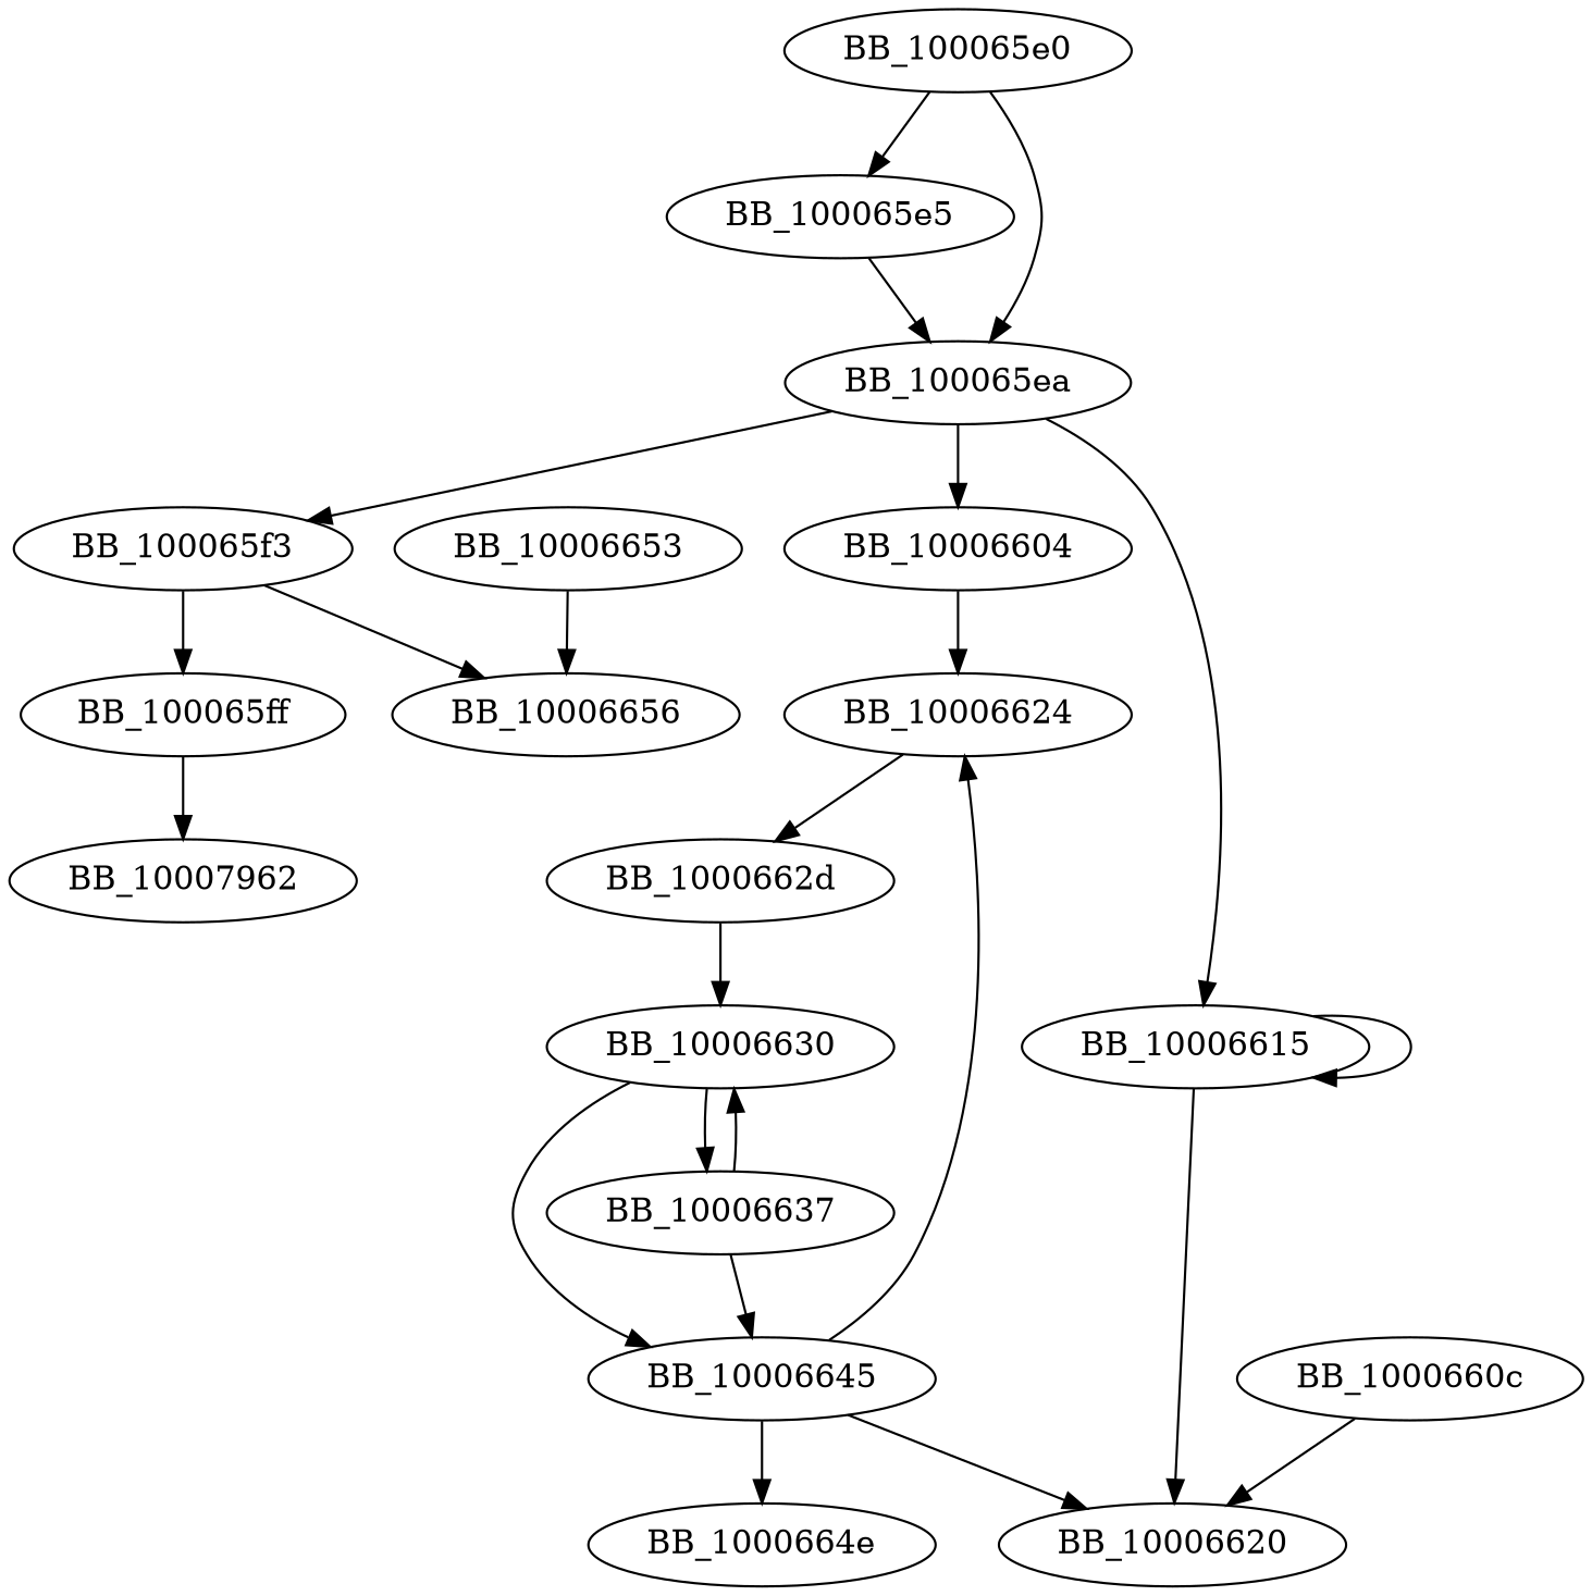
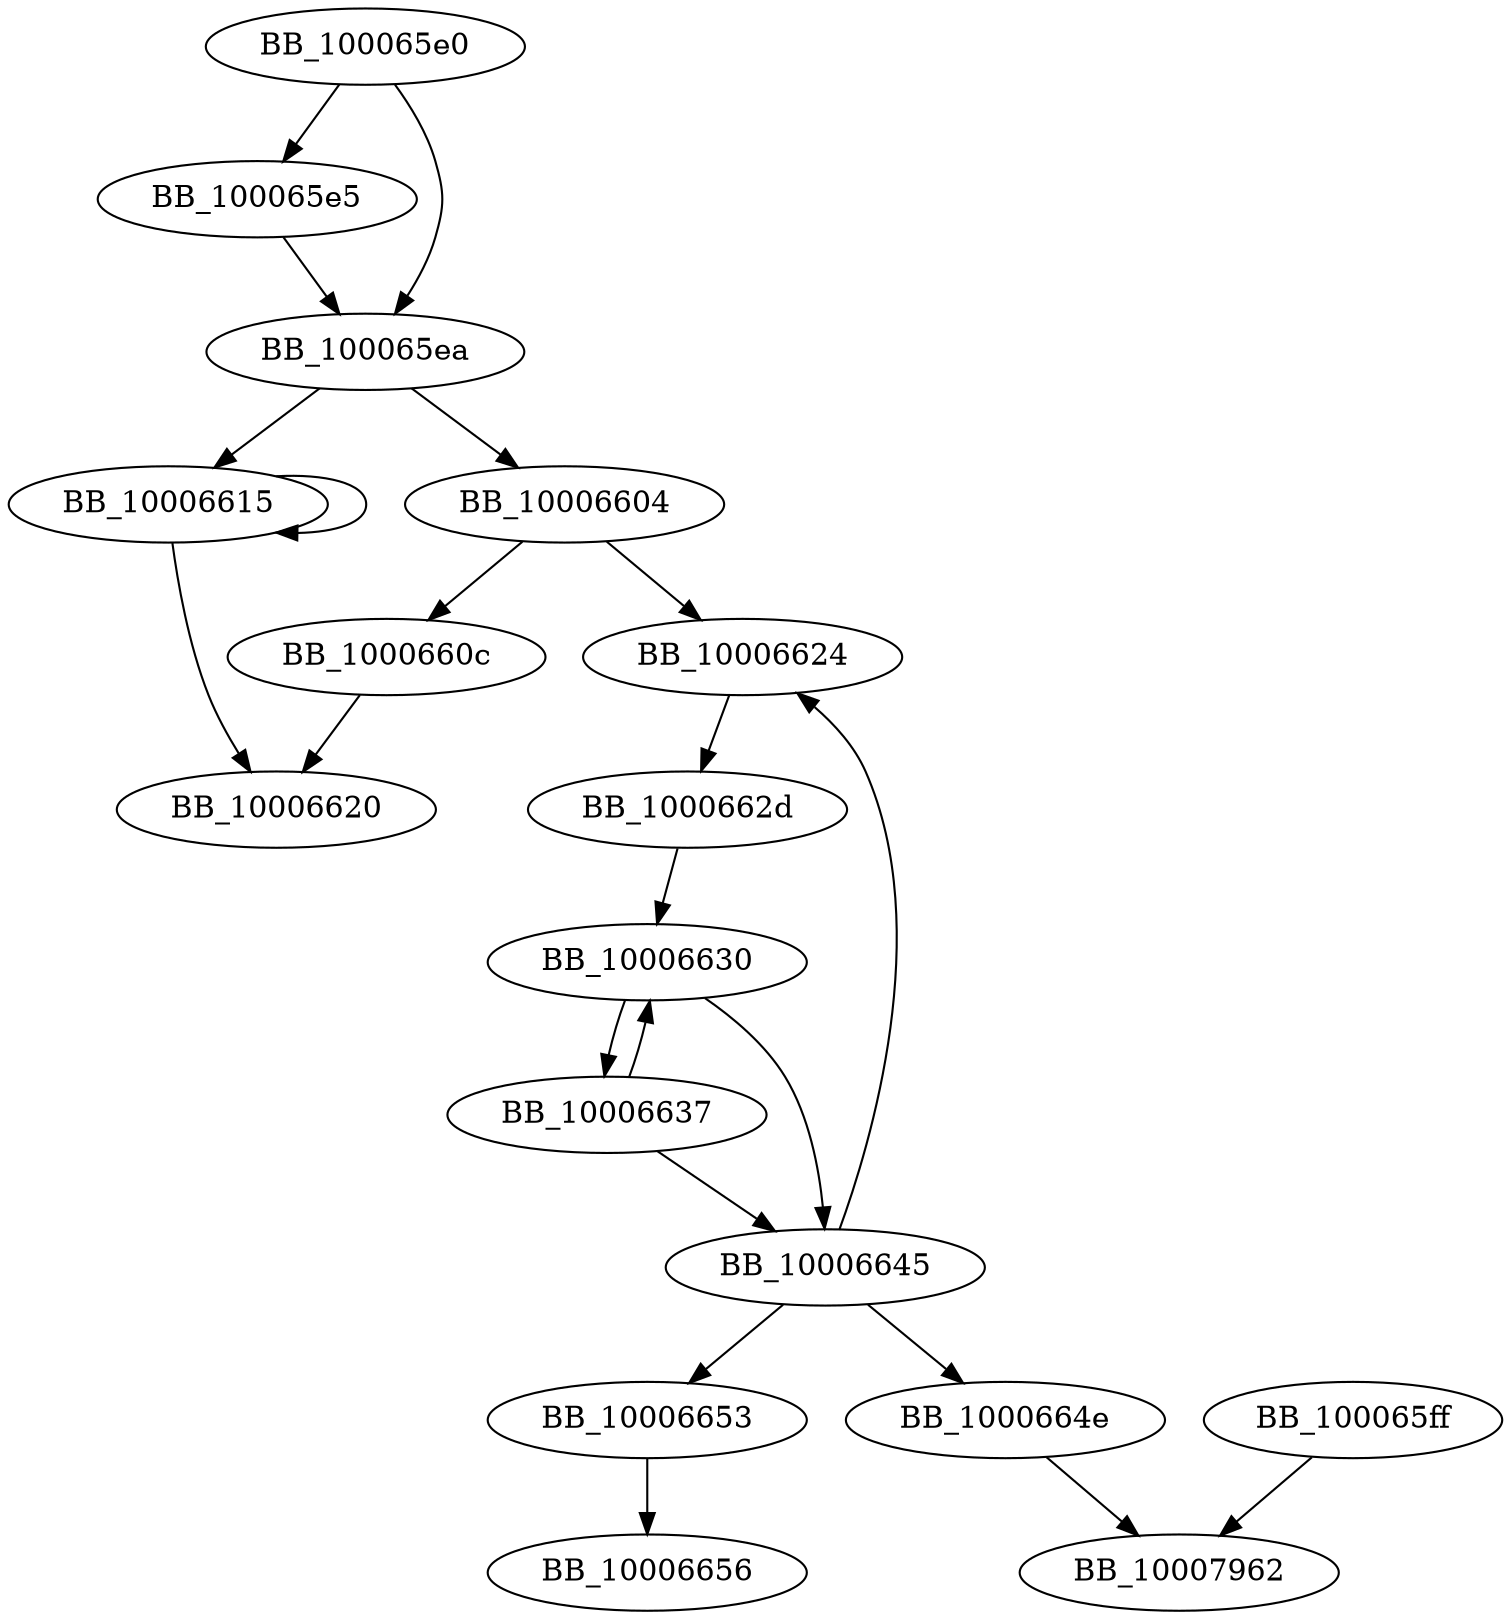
  digraph {
    BB_100065e0
    BB_100065e5
    BB_100065ea
-   BB_100065f3
    BB_10006604
    BB_10006615
    BB_100065ff
    BB_10006656
    BB_1000660c
    BB_10006624
    BB_10007962
    BB_10006620
    BB_1000662d
    BB_10006630
    BB_10006645
    BB_1000664e
    BB_10006653
    BB_10006637
    BB_100065e0 -> BB_100065e5
    BB_100065e0 -> BB_100065ea
    BB_100065e5 -> BB_100065ea
-   BB_100065ea -> BB_100065f3
    BB_100065ea -> BB_10006604
    BB_100065ea -> BB_10006615
-   BB_100065f3 -> BB_100065ff
-   BB_100065f3 -> BB_10006656
+   BB_10006604 -> BB_1000660c
    BB_10006604 -> BB_10006624
    BB_10006615 -> BB_10006615
    BB_10006615 -> BB_10006620
    BB_100065ff -> BB_10007962
    BB_1000660c -> BB_10006620
    BB_10006624 -> BB_1000662d
    BB_1000662d -> BB_10006630
    BB_10006630 -> BB_10006645
    BB_10006630 -> BB_10006637
    BB_10006645 -> BB_10006624
    BB_10006645 -> BB_1000664e
-   BB_10006645 -> BB_10006620
+   BB_10006645 -> BB_10006653
+   BB_1000664e -> BB_10007962
    BB_10006653 -> BB_10006656
    BB_10006637 -> BB_10006630
    BB_10006637 -> BB_10006645
  }
